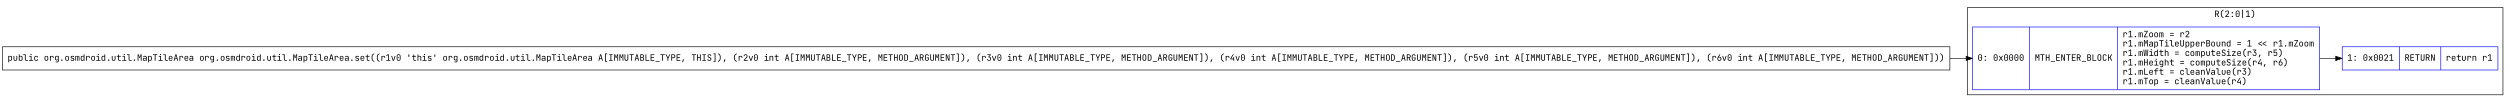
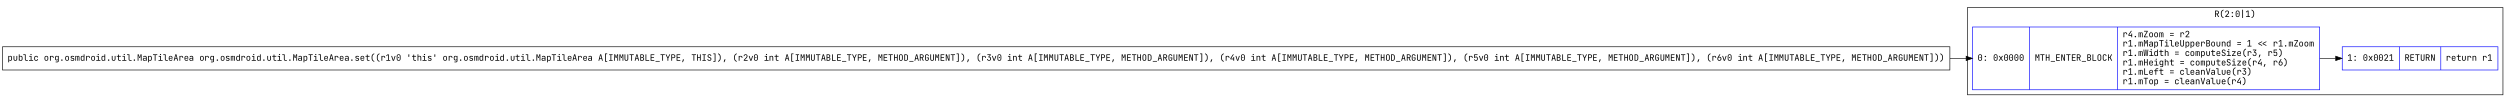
  digraph {
    rankdir=LR
    fontname="JetBrains Mono"
    node [color=blue shape=record fontname="JetBrains Mono"]
    edge [fontname="JetBrains Mono"]
-   n1 [label="{0\:\ 0x0000|MTH_ENTER_BLOCK\l|r1.mZoom = r2\lr1.mMapTileUpperBound = 1 \<\< r1.mZoom\lr1.mWidth = computeSize(r3, r5)\lr1.mHeight = computeSize(r4, r6)\lr1.mLeft = cleanValue(r3)\lr1.mTop = cleanValue(r4)\l}"]
+   n1 [label="{0\:\ 0x0000|MTH_ENTER_BLOCK\l|r4.mZoom = r2\lr1.mMapTileUpperBound = 1 \<\< r1.mZoom\lr1.mWidth = computeSize(r3, r5)\lr1.mHeight = computeSize(r4, r6)\lr1.mLeft = cleanValue(r3)\lr1.mTop = cleanValue(r4)\l}"]
    n2 [label="{1\:\ 0x0021|RETURN\l|return r1\l}"]
    n3 [label="{public org.osmdroid.util.MapTileArea org.osmdroid.util.MapTileArea.set((r1v0 'this' org.osmdroid.util.MapTileArea A[IMMUTABLE_TYPE, THIS]), (r2v0 int A[IMMUTABLE_TYPE, METHOD_ARGUMENT]), (r3v0 int A[IMMUTABLE_TYPE, METHOD_ARGUMENT]), (r4v0 int A[IMMUTABLE_TYPE, METHOD_ARGUMENT]), (r5v0 int A[IMMUTABLE_TYPE, METHOD_ARGUMENT]), (r6v0 int A[IMMUTABLE_TYPE, METHOD_ARGUMENT])) }" color=""]
    subgraph cluster_1 {
      label="R(2:0|1)"
      n1
      n2
    }
    n1 -> n2
    n3 -> n1
  }
